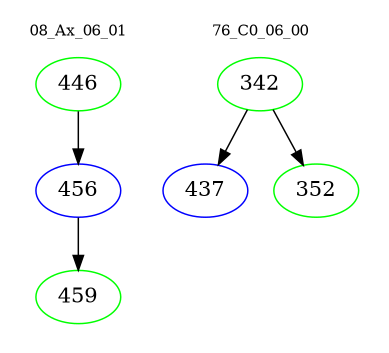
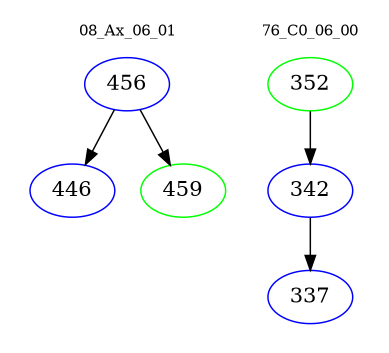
  digraph {
    node [color=blue]
    edge [color=black]
    n1 [label=456]
-   n2 [color=green label=446]
+   n2 [label=446]
    n3 [color=green label=459]
-   n4 [color=green label=342]
-   n5 [label=437]
+   n4 [label=342]
+   n5 [label=337]
    n6 [color=green label=352]
    subgraph cluster_1 {
      color=white
      fontsize=10
      label="08_Ax_06_01"
      n1
      n2
      n3
    }
    subgraph cluster_2 {
      color=white
      fontsize=10
      label="76_C0_06_00"
      n4
      n5
      n6
    }
-   n2 -> n1
+   n1 -> n2
    n1 -> n3
    n4 -> n5
-   n4 -> n6
+   n6 -> n4
  }
